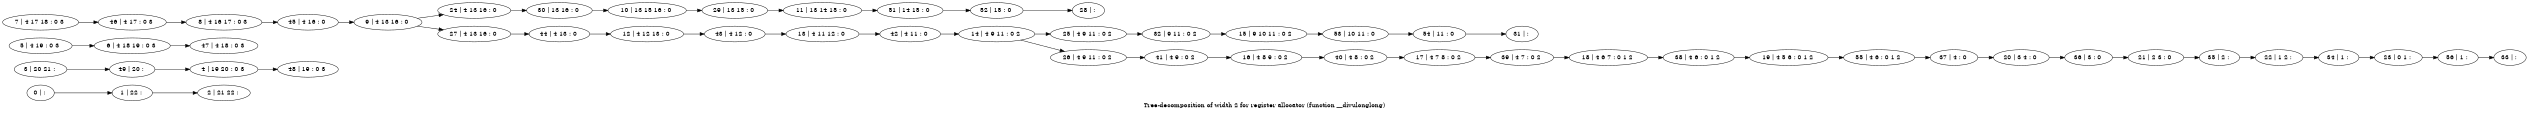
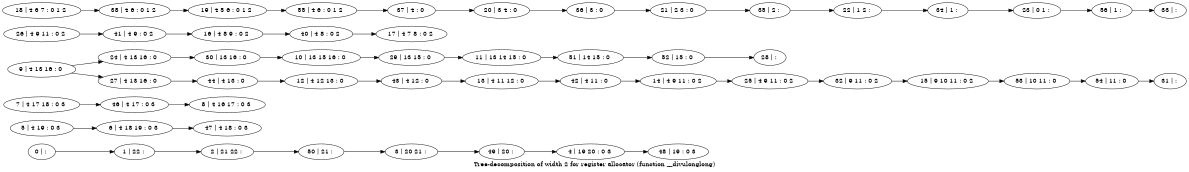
  digraph {
    label="Tree-decomposition of width 2 for register allocator (function __divulonglong)"
    rankdir=LR
    n1 [label="0 | : "]
    n2 [label="1 | 22 : "]
    n3 [label="2 | 21 22 : "]
+   n4 [label="50 | 21 : "]
    n5 [label="3 | 20 21 : "]
    n6 [label="49 | 20 : "]
    n7 [label="4 | 19 20 : 0 3 "]
    n8 [label="48 | 19 : 0 3 "]
    n9 [label="5 | 4 19 : 0 3 "]
    n10 [label="6 | 4 18 19 : 0 3 "]
    n11 [label="47 | 4 18 : 0 3 "]
    n12 [label="7 | 4 17 18 : 0 3 "]
    n13 [label="46 | 4 17 : 0 3 "]
    n14 [label="8 | 4 16 17 : 0 3 "]
-   n15 [label="45 | 4 16 : 0 "]
    n16 [label="9 | 4 13 16 : 0 "]
    n17 [label="24 | 4 13 16 : 0 "]
    n18 [label="27 | 4 13 16 : 0 "]
    n19 [label="30 | 13 16 : 0 "]
    n20 [label="44 | 4 13 : 0 "]
    n21 [label="10 | 13 15 16 : 0 "]
    n22 [label="29 | 13 15 : 0 "]
    n23 [label="11 | 13 14 15 : 0 "]
    n24 [label="51 | 14 15 : 0 "]
    n25 [label="52 | 15 : 0 "]
    n26 [label="12 | 4 12 13 : 0 "]
    n27 [label="43 | 4 12 : 0 "]
    n28 [label="13 | 4 11 12 : 0 "]
    n29 [label="42 | 4 11 : 0 "]
    n30 [label="14 | 4 9 11 : 0 2 "]
    n31 [label="25 | 4 9 11 : 0 2 "]
    n32 [label="26 | 4 9 11 : 0 2 "]
    n33 [label="32 | 9 11 : 0 2 "]
    n34 [label="41 | 4 9 : 0 2 "]
    n35 [label="15 | 9 10 11 : 0 2 "]
    n36 [label="53 | 10 11 : 0 "]
    n37 [label="54 | 11 : 0 "]
    n38 [label="16 | 4 8 9 : 0 2 "]
    n39 [label="40 | 4 8 : 0 2 "]
    n40 [label="17 | 4 7 8 : 0 2 "]
-   n41 [label="39 | 4 7 : 0 2 "]
    n42 [label="18 | 4 6 7 : 0 1 2 "]
    n43 [label="38 | 4 6 : 0 1 2 "]
    n44 [label="19 | 4 5 6 : 0 1 2 "]
    n45 [label="55 | 4 6 : 0 1 2 "]
    n46 [label="37 | 4 : 0 "]
    n47 [label="20 | 3 4 : 0 "]
    n48 [label="36 | 3 : 0 "]
    n49 [label="21 | 2 3 : 0 "]
    n50 [label="35 | 2 : "]
    n51 [label="22 | 1 2 : "]
    n52 [label="34 | 1 : "]
    n53 [label="23 | 0 1 : "]
    n54 [label="56 | 1 : "]
    n55 [label="33 | : "]
    n56 [label="28 | : "]
    n57 [label="31 | : "]
    n1 -> n2
    n2 -> n3
+   n3 -> n4
+   n4 -> n5
    n5 -> n6
    n6 -> n7
    n7 -> n8
    n9 -> n10
    n10 -> n11
    n12 -> n13
    n13 -> n14
-   n14 -> n15
-   n15 -> n16
    n16 -> n17
    n16 -> n18
    n17 -> n19
    n18 -> n20
    n19 -> n21
    n20 -> n26
    n21 -> n22
    n22 -> n23
    n23 -> n24
    n24 -> n25
    n25 -> n56
    n26 -> n27
    n27 -> n28
    n28 -> n29
    n29 -> n30
    n30 -> n31
-   n30 -> n32
    n31 -> n33
    n32 -> n34
    n33 -> n35
    n34 -> n38
    n35 -> n36
    n36 -> n37
    n37 -> n57
    n38 -> n39
    n39 -> n40
-   n40 -> n41
-   n41 -> n42
    n42 -> n43
    n43 -> n44
    n44 -> n45
    n45 -> n46
    n46 -> n47
    n47 -> n48
    n48 -> n49
    n49 -> n50
    n50 -> n51
    n51 -> n52
    n52 -> n53
    n53 -> n54
    n54 -> n55
  }
